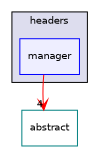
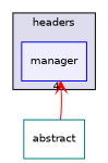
  digraph {
    compound=true
    node [fontname=Helvetica fontsize=10 shape=box]
    n1 [fillcolor="#eeeeff" label=manager pencolor=black style=filled color=blue]
    n2 [label=abstract color=teal]
    subgraph cluster_1 {
      bgcolor="#ddddee"
      fontname=Helvetica
      fontsize=10
      label=headers
      pencolor=black
      n1
    }
-   n1 -> n2 [headlabel=4 labeldistance=1.5 labelfontname=Helvetica labelfontsize=10 color=red arrowhead=vee]
+   n2 -> n1 [headlabel=4 labeldistance=1.5 labelfontname=Helvetica labelfontsize=10 color=red arrowhead=vee]
  }
